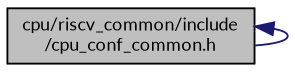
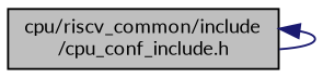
  digraph {
    fontname=Lato
-   n1 [color=black fillcolor=grey75 fontcolor=black fontname=Lato fontsize=10 height=0.2 label="cpu/riscv_common/include\l/cpu_conf_common.h" shape=record style=filled width=0.4]
+   n1 [color=black fillcolor=grey75 fontcolor=black fontname=Lato fontsize=10 height=0.2 label="cpu/riscv_common/include\l/cpu_conf_include.h" shape=record style=filled width=0.4]
    n1 -> n1 [color=midnightblue dir=back fontname=Lato fontsize=10 labelfontname=Helvetica labelfontsize=10 style=solid]
  }
